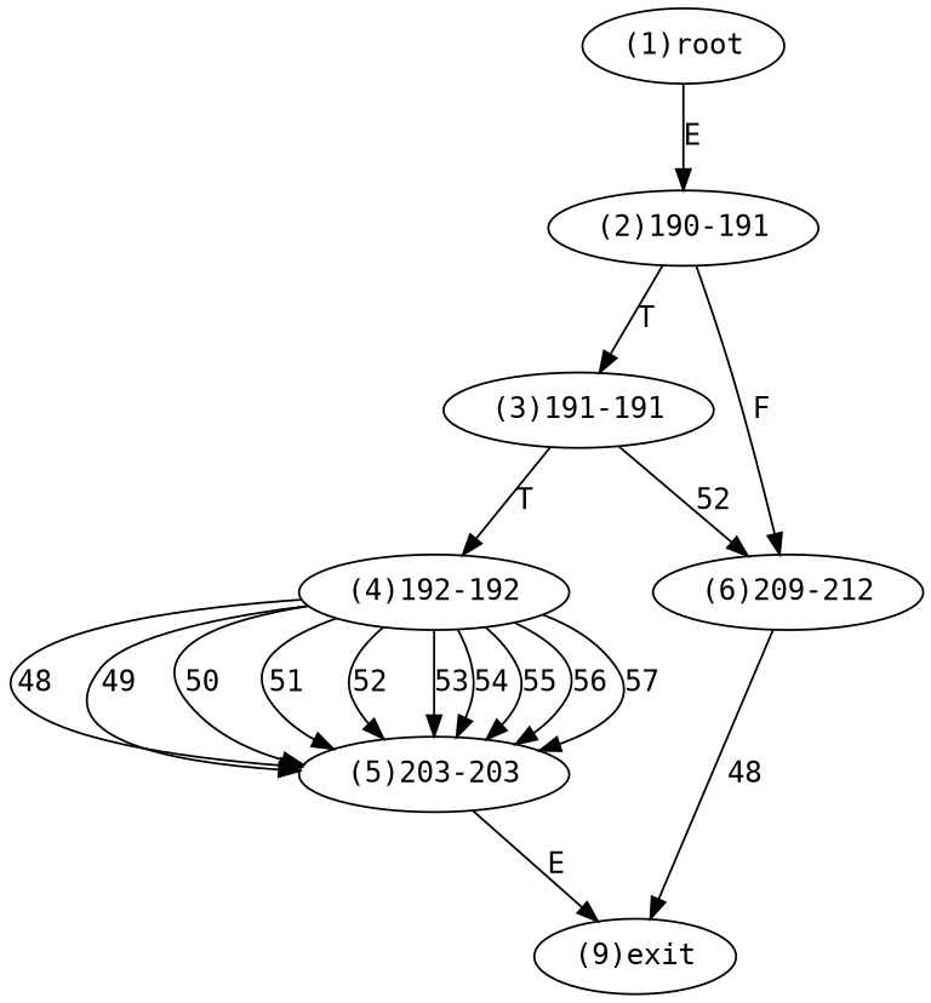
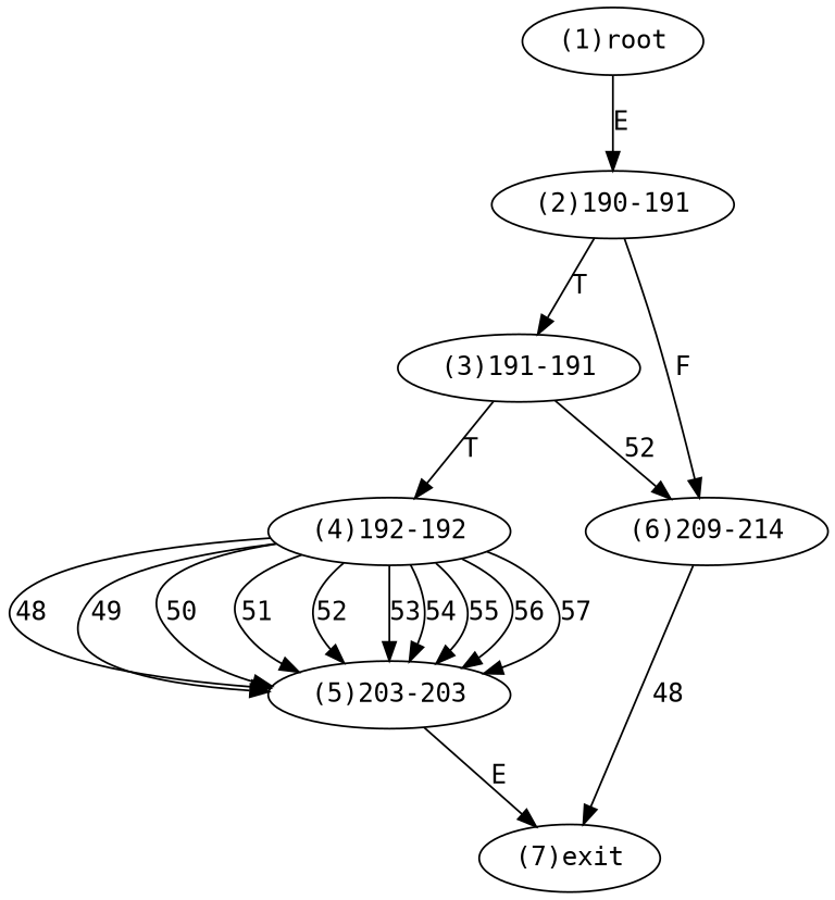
  digraph {
    fontname="DejaVu Sans Mono"
    node [fontname="DejaVu Sans Mono"]
    edge [fontname="DejaVu Sans Mono"]
    n1 [label="(1)root"]
    n2 [label="(2)190-191"]
    n3 [label="(3)191-191"]
-   n4 [label="(6)209-212"]
+   n4 [label="(6)209-214"]
    n5 [label="(4)192-192"]
-   n6 [label="(9)exit"]
+   n6 [label="(7)exit"]
    n7 [label="(5)203-203"]
    n1 -> n2 [label=E]
    n2 -> n3 [label=T]
    n2 -> n4 [label=F]
    n3 -> n4 [label=52]
    n3 -> n5 [label=T]
    n4 -> n6 [label=48]
    n5 -> n7 [label=48]
    n5 -> n7 [label=49]
    n5 -> n7 [label=50]
    n5 -> n7 [label=51]
    n5 -> n7 [label=52]
    n5 -> n7 [label=53]
    n5 -> n7 [label=54]
    n5 -> n7 [label=55]
    n5 -> n7 [label=56]
    n5 -> n7 [label=57]
    n7 -> n6 [label=E]
  }
